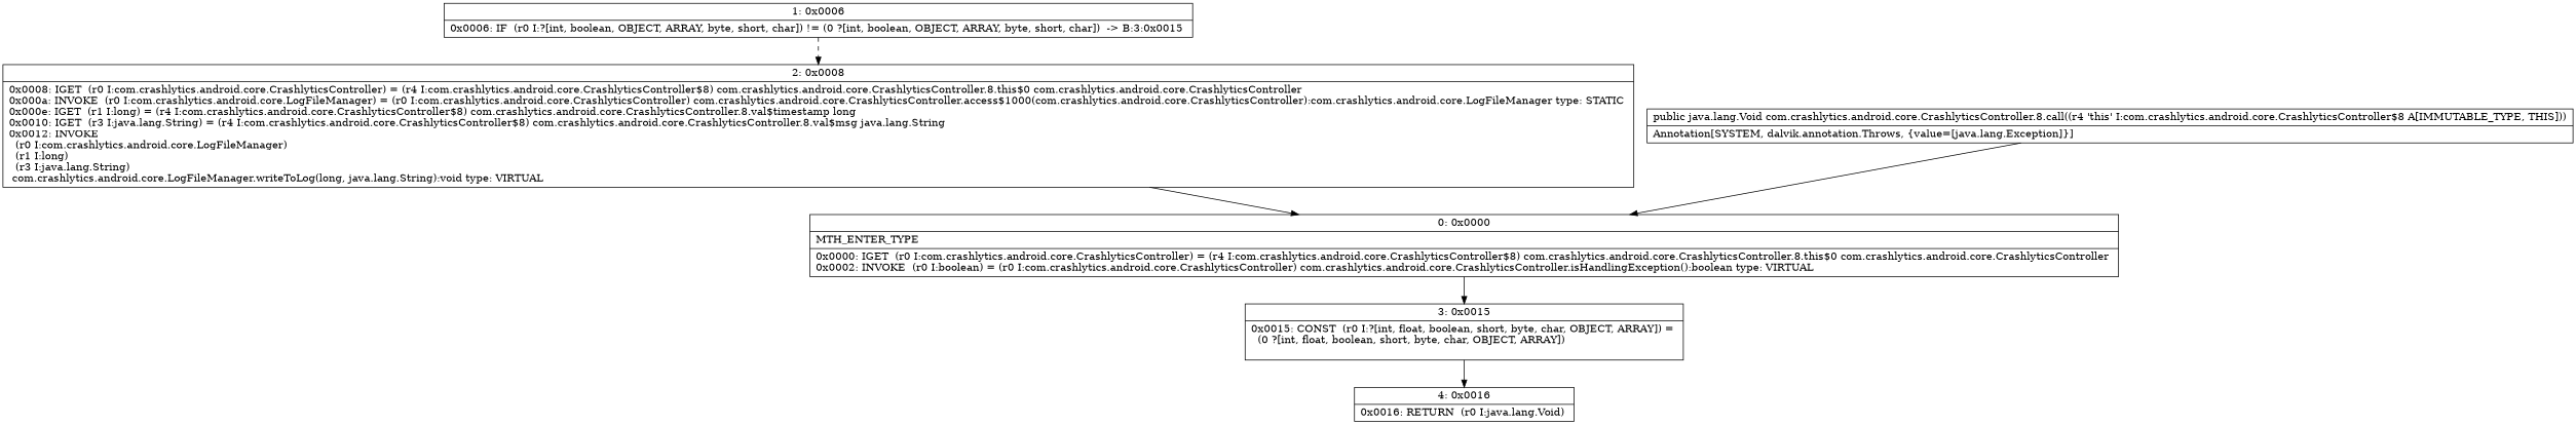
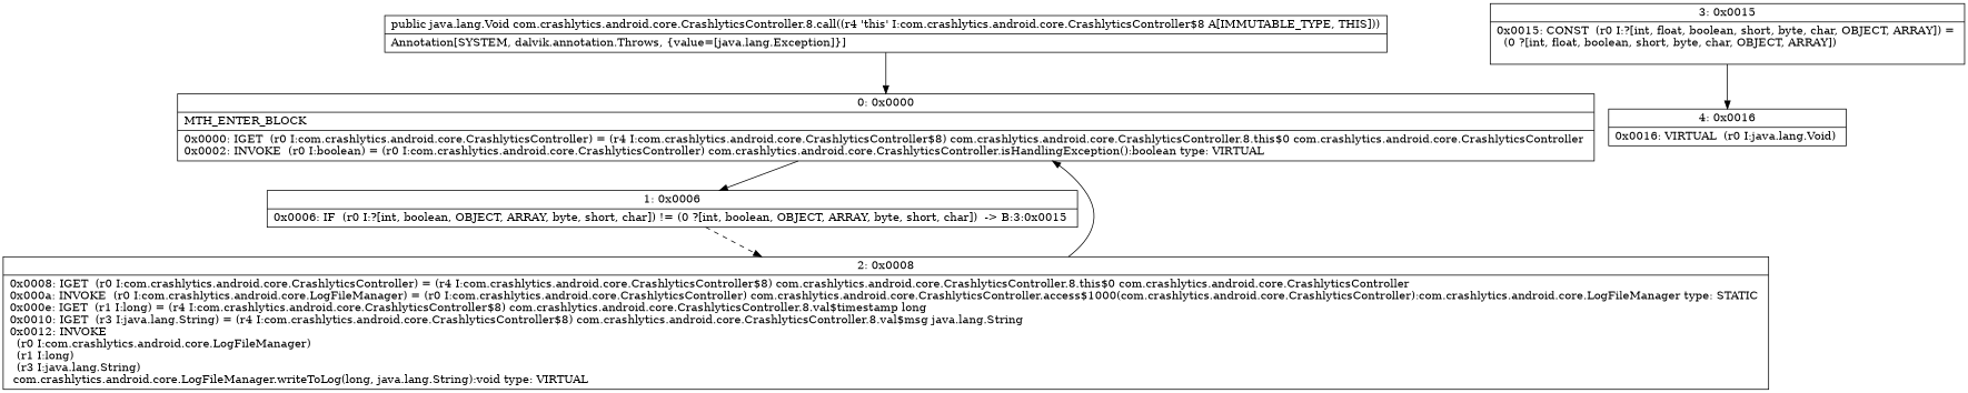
  digraph {
    node [shape=record]
-   n1 [label="{0\:\ 0x0000|MTH_ENTER_TYPE\l|0x0000: IGET  (r0 I:com.crashlytics.android.core.CrashlyticsController) = (r4 I:com.crashlytics.android.core.CrashlyticsController$8) com.crashlytics.android.core.CrashlyticsController.8.this$0 com.crashlytics.android.core.CrashlyticsController \l0x0002: INVOKE  (r0 I:boolean) = (r0 I:com.crashlytics.android.core.CrashlyticsController) com.crashlytics.android.core.CrashlyticsController.isHandlingException():boolean type: VIRTUAL \l}"]
+   n1 [label="{0\:\ 0x0000|MTH_ENTER_BLOCK\l|0x0000: IGET  (r0 I:com.crashlytics.android.core.CrashlyticsController) = (r4 I:com.crashlytics.android.core.CrashlyticsController$8) com.crashlytics.android.core.CrashlyticsController.8.this$0 com.crashlytics.android.core.CrashlyticsController \l0x0002: INVOKE  (r0 I:boolean) = (r0 I:com.crashlytics.android.core.CrashlyticsController) com.crashlytics.android.core.CrashlyticsController.isHandlingException():boolean type: VIRTUAL \l}"]
    n2 [label="{1\:\ 0x0006|0x0006: IF  (r0 I:?[int, boolean, OBJECT, ARRAY, byte, short, char]) != (0 ?[int, boolean, OBJECT, ARRAY, byte, short, char])  \-\> B:3:0x0015 \l}"]
    n3 [label="{2\:\ 0x0008|0x0008: IGET  (r0 I:com.crashlytics.android.core.CrashlyticsController) = (r4 I:com.crashlytics.android.core.CrashlyticsController$8) com.crashlytics.android.core.CrashlyticsController.8.this$0 com.crashlytics.android.core.CrashlyticsController \l0x000a: INVOKE  (r0 I:com.crashlytics.android.core.LogFileManager) = (r0 I:com.crashlytics.android.core.CrashlyticsController) com.crashlytics.android.core.CrashlyticsController.access$1000(com.crashlytics.android.core.CrashlyticsController):com.crashlytics.android.core.LogFileManager type: STATIC \l0x000e: IGET  (r1 I:long) = (r4 I:com.crashlytics.android.core.CrashlyticsController$8) com.crashlytics.android.core.CrashlyticsController.8.val$timestamp long \l0x0010: IGET  (r3 I:java.lang.String) = (r4 I:com.crashlytics.android.core.CrashlyticsController$8) com.crashlytics.android.core.CrashlyticsController.8.val$msg java.lang.String \l0x0012: INVOKE  \l  (r0 I:com.crashlytics.android.core.LogFileManager)\l  (r1 I:long)\l  (r3 I:java.lang.String)\l com.crashlytics.android.core.LogFileManager.writeToLog(long, java.lang.String):void type: VIRTUAL \l}"]
    n4 [label="{3\:\ 0x0015|0x0015: CONST  (r0 I:?[int, float, boolean, short, byte, char, OBJECT, ARRAY]) = \l  (0 ?[int, float, boolean, short, byte, char, OBJECT, ARRAY])\l \l}"]
-   n5 [label="{4\:\ 0x0016|0x0016: RETURN  (r0 I:java.lang.Void) \l}"]
+   n5 [label="{4\:\ 0x0016|0x0016: VIRTUAL  (r0 I:java.lang.Void) \l}"]
    n6 [label="{public java.lang.Void com.crashlytics.android.core.CrashlyticsController.8.call((r4 'this' I:com.crashlytics.android.core.CrashlyticsController$8 A[IMMUTABLE_TYPE, THIS]))  | Annotation[SYSTEM, dalvik.annotation.Throws, \{value=[java.lang.Exception]\}]\l}"]
-   n1 -> n4
+   n1 -> n2
    n2 -> n3 [style=dashed]
    n3 -> n1
    n4 -> n5
    n6 -> n1
  }
